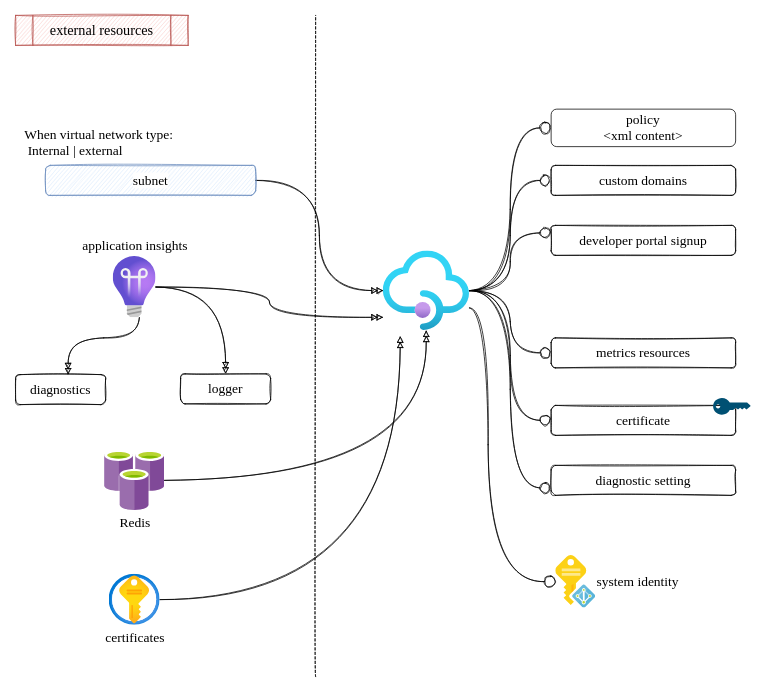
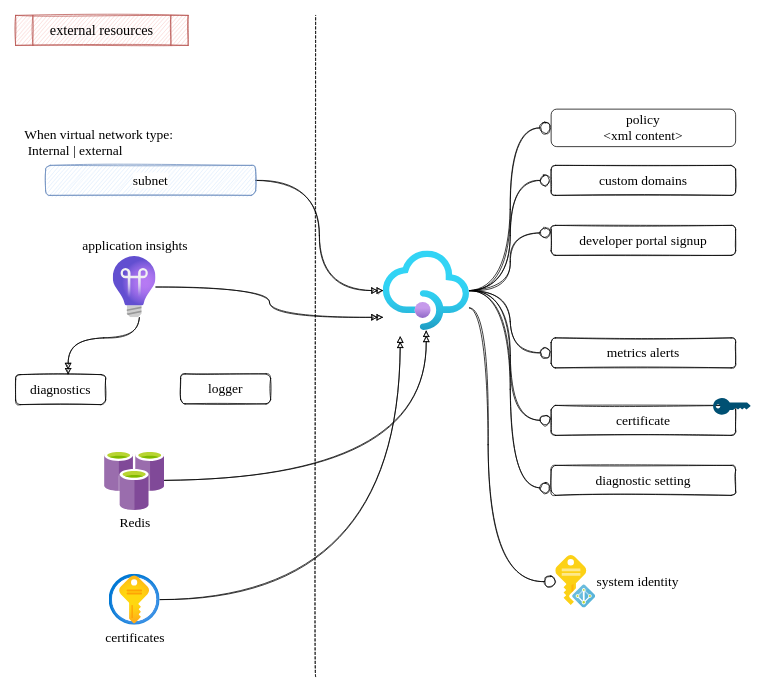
  <mxCell id="0" />
  <mxCell id="1" parent="0" />
  <mxCell id="2" value="" style="edgeStyle=orthogonalEdgeStyle;curved=1;rounded=0;orthogonalLoop=1;jettySize=auto;html=1;entryX=0;entryY=0.5;entryDx=0;entryDy=0;sketch=1;endArrow=circle;endFill=0;" parent="1" source="9" target="10" edge="1"><mxGeometry relative="1" as="geometry" /></mxCell>
  <mxCell id="3" style="edgeStyle=orthogonalEdgeStyle;curved=1;rounded=0;orthogonalLoop=1;jettySize=auto;html=1;fontFamily=Architects Daughter;fontSource=https%3A%2F%2Ffonts.googleapis.com%2Fcss%3Ffamily%3DArchitects%2BDaughter;fontSize=18;sketch=1;endArrow=circle;endFill=0;" parent="1" source="9" target="11" edge="1"><mxGeometry relative="1" as="geometry"><Array as="points"><mxPoint x="650" y="410" /><mxPoint x="650" y="775" /></Array></mxGeometry></mxCell>
  <mxCell id="4" value="" style="edgeStyle=orthogonalEdgeStyle;curved=1;rounded=0;sketch=1;orthogonalLoop=1;jettySize=auto;html=1;fontFamily=Architects Daughter;fontSource=https%3A%2F%2Ffonts.googleapis.com%2Fcss%3Ffamily%3DArchitects%2BDaughter;fontSize=18;endArrow=circle;endFill=0;entryX=0;entryY=0.25;entryDx=0;entryDy=0;" edge="1" parent="1" source="9" target="16"><mxGeometry relative="1" as="geometry" /></mxCell>
  <mxCell id="5" value="" style="edgeStyle=orthogonalEdgeStyle;curved=1;rounded=0;sketch=1;orthogonalLoop=1;jettySize=auto;html=1;fontFamily=Architects Daughter;fontSource=https%3A%2F%2Ffonts.googleapis.com%2Fcss%3Ffamily%3DArchitects%2BDaughter;fontSize=18;endArrow=circle;endFill=0;entryX=0;entryY=0.5;entryDx=0;entryDy=0;" edge="1" parent="1" source="9" target="17"><mxGeometry relative="1" as="geometry"><mxPoint x="740" y="370" as="targetPoint" /></mxGeometry></mxCell>
  <mxCell id="6" style="edgeStyle=orthogonalEdgeStyle;curved=1;rounded=0;sketch=1;orthogonalLoop=1;jettySize=auto;html=1;entryX=0;entryY=0.5;entryDx=0;entryDy=0;fontFamily=Architects Daughter;fontSource=https%3A%2F%2Ffonts.googleapis.com%2Fcss%3Ffamily%3DArchitects%2BDaughter;fontSize=18;endArrow=circle;endFill=0;" edge="1" parent="1" source="9" target="24"><mxGeometry relative="1" as="geometry" /></mxCell>
  <mxCell id="7" style="edgeStyle=orthogonalEdgeStyle;curved=1;rounded=0;sketch=1;orthogonalLoop=1;jettySize=auto;html=1;entryX=0;entryY=0.5;entryDx=0;entryDy=0;fontFamily=Architects Daughter;fontSource=https%3A%2F%2Ffonts.googleapis.com%2Fcss%3Ffamily%3DArchitects%2BDaughter;fontSize=18;endArrow=circle;endFill=0;" edge="1" parent="1" source="9" target="29"><mxGeometry relative="1" as="geometry" /></mxCell>
  <mxCell id="8" style="edgeStyle=orthogonalEdgeStyle;curved=1;rounded=0;sketch=1;orthogonalLoop=1;jettySize=auto;html=1;entryX=0;entryY=0.75;entryDx=0;entryDy=0;fontFamily=Architects Daughter;fontSource=https%3A%2F%2Ffonts.googleapis.com%2Fcss%3Ffamily%3DArchitects%2BDaughter;fontSize=18;endArrow=circle;endFill=0;" edge="1" parent="1" source="9" target="30"><mxGeometry relative="1" as="geometry" /></mxCell>
  <mxCell id="9" value="" style="aspect=fixed;html=1;points=[];align=center;image;fontSize=12;image=img/lib/azure2/app_services/API_Management_Services.svg;sketch=0;" parent="1" vertex="1"><mxGeometry x="510" y="333.85" width="115" height="106.15" as="geometry" /></mxCell>
  <mxCell id="10" value="policy &lt;br&gt;&amp;lt;xml content&amp;gt;" style="whiteSpace=wrap;html=1;verticalAlign=middle;labelBackgroundColor=default;sketch=0;rounded=1;fontFamily=Architects Daughter;fontSource=https%3A%2F%2Ffonts.googleapis.com%2Fcss%3Ffamily%3DArchitects%2BDaughter;fontSize=18;" parent="1" vertex="1"><mxGeometry x="734" y="145" width="246" height="50" as="geometry" /></mxCell>
  <mxCell id="11" value="system identity" style="sketch=1;aspect=fixed;html=1;points=[];align=left;image;fontSize=18;image=img/lib/mscae/Managed_Identities.svg;rounded=1;fontFamily=Architects Daughter;fontSource=https%3A%2F%2Ffonts.googleapis.com%2Fcss%3Ffamily%3DArchitects%2BDaughter;labelPosition=right;verticalLabelPosition=middle;verticalAlign=middle;" parent="1" vertex="1"><mxGeometry x="740" y="740" width="53.2" height="70" as="geometry" /></mxCell>
  <mxCell id="12" style="edgeStyle=orthogonalEdgeStyle;curved=1;rounded=0;sketch=1;orthogonalLoop=1;jettySize=auto;html=1;entryX=0;entryY=0.5;entryDx=0;entryDy=0;entryPerimeter=0;fontFamily=Architects Daughter;fontSource=https%3A%2F%2Ffonts.googleapis.com%2Fcss%3Ffamily%3DArchitects%2BDaughter;fontSize=18;endArrow=doubleBlock;endFill=1;" edge="1" parent="1" source="13" target="9"><mxGeometry relative="1" as="geometry" /></mxCell>
  <mxCell id="13" value="subnet&lt;br&gt;" style="whiteSpace=wrap;html=1;verticalAlign=middle;labelBackgroundColor=default;sketch=1;rounded=1;fontFamily=Architects Daughter;fontSource=https%3A%2F%2Ffonts.googleapis.com%2Fcss%3Ffamily%3DArchitects%2BDaughter;fontSize=18;fillColor=#dae8fc;strokeColor=#6c8ebf;" parent="1" vertex="1"><mxGeometry x="60" y="220" width="280" height="40" as="geometry" /></mxCell>
  <mxCell id="14" value="" style="endArrow=none;dashed=1;html=1;rounded=0;sketch=1;fontFamily=Architects Daughter;fontSource=https%3A%2F%2Ffonts.googleapis.com%2Fcss%3Ffamily%3DArchitects%2BDaughter;curved=1;" edge="1" parent="1"><mxGeometry width="50" height="50" relative="1" as="geometry"><mxPoint x="420" y="902" as="sourcePoint" /><mxPoint x="420" y="20" as="targetPoint" /></mxGeometry></mxCell>
  <mxCell id="15" value="external resources" style="shape=process;whiteSpace=wrap;html=1;backgroundOutline=1;fontFamily=Architects Daughter;fontSource=https%3A%2F%2Ffonts.googleapis.com%2Fcss%3Ffamily%3DArchitects%2BDaughter;fillColor=#f8cecc;strokeColor=#b85450;sketch=1;fontSize=19;" vertex="1" parent="1"><mxGeometry x="20" y="20" width="230" height="40" as="geometry" /></mxCell>
  <mxCell id="16" value="developer portal signup" style="whiteSpace=wrap;html=1;verticalAlign=middle;labelBackgroundColor=default;sketch=1;rounded=1;fontFamily=Architects Daughter;fontSource=https%3A%2F%2Ffonts.googleapis.com%2Fcss%3Ffamily%3DArchitects%2BDaughter;fontSize=18;" vertex="1" parent="1"><mxGeometry x="734" y="300" width="246" height="40" as="geometry" /></mxCell>
  <mxCell id="17" value="custom domains" style="whiteSpace=wrap;html=1;verticalAlign=middle;labelBackgroundColor=default;sketch=1;rounded=1;fontFamily=Architects Daughter;fontSource=https%3A%2F%2Ffonts.googleapis.com%2Fcss%3Ffamily%3DArchitects%2BDaughter;fontSize=18;" vertex="1" parent="1"><mxGeometry x="734" y="220" width="246" height="40" as="geometry" /></mxCell>
  <mxCell id="18" style="edgeStyle=orthogonalEdgeStyle;curved=1;rounded=0;sketch=1;orthogonalLoop=1;jettySize=auto;html=1;entryX=0;entryY=0.836;entryDx=0;entryDy=0;entryPerimeter=0;fontFamily=Architects Daughter;fontSource=https%3A%2F%2Ffonts.googleapis.com%2Fcss%3Ffamily%3DArchitects%2BDaughter;fontSize=18;endArrow=doubleBlock;endFill=1;" edge="1" parent="1" source="21" target="9"><mxGeometry relative="1" as="geometry" /></mxCell>
- <mxCell id="19" value="" style="edgeStyle=orthogonalEdgeStyle;curved=1;rounded=0;sketch=1;orthogonalLoop=1;jettySize=auto;html=1;fontFamily=Architects Daughter;fontSource=https%3A%2F%2Ffonts.googleapis.com%2Fcss%3Ffamily%3DArchitects%2BDaughter;fontSize=18;endArrow=doubleBlock;endFill=1;" edge="1" parent="1" source="21" target="22"><mxGeometry relative="1" as="geometry" /></mxCell>
  <mxCell id="20" value="" style="edgeStyle=orthogonalEdgeStyle;curved=1;rounded=0;sketch=1;orthogonalLoop=1;jettySize=auto;html=1;fontFamily=Architects Daughter;fontSource=https%3A%2F%2Ffonts.googleapis.com%2Fcss%3Ffamily%3DArchitects%2BDaughter;fontSize=18;endArrow=doubleBlock;endFill=1;" edge="1" parent="1" source="21" target="23"><mxGeometry relative="1" as="geometry"><Array as="points"><mxPoint x="185" y="450" /><mxPoint x="90" y="450" /></Array></mxGeometry></mxCell>
  <mxCell id="21" value="application insights" style="aspect=fixed;html=1;points=[];align=center;image;fontSize=18;image=img/lib/azure2/management_governance/Application_Insights.svg;rounded=1;glass=0;sketch=1;fontFamily=Architects Daughter;fontSource=https%3A%2F%2Ffonts.googleapis.com%2Fcss%3Ffamily%3DArchitects%2BDaughter;verticalAlign=bottom;labelPosition=center;verticalLabelPosition=top;" vertex="1" parent="1"><mxGeometry x="150" y="341.39" width="57" height="81.61" as="geometry" /></mxCell>
  <mxCell id="22" value="logger" style="whiteSpace=wrap;html=1;fontSize=18;fontFamily=Architects Daughter;verticalAlign=middle;labelBackgroundColor=default;rounded=1;glass=0;sketch=1;fontSource=https%3A%2F%2Ffonts.googleapis.com%2Fcss%3Ffamily%3DArchitects%2BDaughter;" vertex="1" parent="1"><mxGeometry x="240" y="498" width="120" height="40" as="geometry" /></mxCell>
  <mxCell id="23" value="diagnostics" style="whiteSpace=wrap;html=1;fontSize=18;fontFamily=Architects Daughter;verticalAlign=middle;labelBackgroundColor=default;rounded=1;glass=0;sketch=1;fontSource=https%3A%2F%2Ffonts.googleapis.com%2Fcss%3Ffamily%3DArchitects%2BDaughter;" vertex="1" parent="1"><mxGeometry x="20" y="499" width="120" height="40" as="geometry" /></mxCell>
- <mxCell id="24" value="metrics resources" style="whiteSpace=wrap;html=1;verticalAlign=middle;labelBackgroundColor=default;sketch=1;rounded=1;fontFamily=Architects Daughter;fontSource=https%3A%2F%2Ffonts.googleapis.com%2Fcss%3Ffamily%3DArchitects%2BDaughter;fontSize=18;" vertex="1" parent="1"><mxGeometry x="734" y="450" width="246" height="40" as="geometry" /></mxCell>
+ <mxCell id="24" value="metrics alerts" style="whiteSpace=wrap;html=1;verticalAlign=middle;labelBackgroundColor=default;sketch=1;rounded=1;fontFamily=Architects Daughter;fontSource=https%3A%2F%2Ffonts.googleapis.com%2Fcss%3Ffamily%3DArchitects%2BDaughter;fontSize=18;" vertex="1" parent="1"><mxGeometry x="734" y="450" width="246" height="40" as="geometry" /></mxCell>
  <mxCell id="25" style="edgeStyle=orthogonalEdgeStyle;curved=1;rounded=0;sketch=1;orthogonalLoop=1;jettySize=auto;html=1;fontFamily=Architects Daughter;fontSource=https%3A%2F%2Ffonts.googleapis.com%2Fcss%3Ffamily%3DArchitects%2BDaughter;fontSize=18;endArrow=doubleBlock;endFill=0;" edge="1" parent="1" source="26" target="9"><mxGeometry relative="1" as="geometry" /></mxCell>
  <mxCell id="26" value="Redis" style="sketch=0;aspect=fixed;html=1;points=[];align=center;image;fontSize=18;image=img/lib/mscae/Azure_Cache_for_Redis.svg;rounded=1;glass=0;fontFamily=Architects Daughter;fontSource=https%3A%2F%2Ffonts.googleapis.com%2Fcss%3Ffamily%3DArchitects%2BDaughter;" vertex="1" parent="1"><mxGeometry x="138.5" y="600" width="80" height="80" as="geometry" /></mxCell>
  <mxCell id="27" style="edgeStyle=orthogonalEdgeStyle;curved=1;rounded=0;sketch=1;orthogonalLoop=1;jettySize=auto;html=1;entryX=0.198;entryY=1.074;entryDx=0;entryDy=0;entryPerimeter=0;fontFamily=Architects Daughter;fontSource=https%3A%2F%2Ffonts.googleapis.com%2Fcss%3Ffamily%3DArchitects%2BDaughter;fontSize=18;endArrow=doubleBlock;endFill=0;" edge="1" parent="1" source="28" target="9"><mxGeometry relative="1" as="geometry" /></mxCell>
  <mxCell id="28" value="certificates" style="aspect=fixed;html=1;points=[];align=center;image;fontSize=18;image=img/lib/azure2/security/Key_Vaults.svg;rounded=1;glass=0;sketch=1;fontFamily=Architects Daughter;fontSource=https%3A%2F%2Ffonts.googleapis.com%2Fcss%3Ffamily%3DArchitects%2BDaughter;" vertex="1" parent="1"><mxGeometry x="144.5" y="765" width="68" height="68" as="geometry" /></mxCell>
  <mxCell id="29" value="certificate" style="whiteSpace=wrap;html=1;verticalAlign=middle;labelBackgroundColor=default;sketch=1;rounded=1;fontFamily=Architects Daughter;fontSource=https%3A%2F%2Ffonts.googleapis.com%2Fcss%3Ffamily%3DArchitects%2BDaughter;fontSize=18;" vertex="1" parent="1"><mxGeometry x="734" y="540" width="246" height="40" as="geometry" /></mxCell>
  <mxCell id="30" value="diagnostic setting" style="whiteSpace=wrap;html=1;verticalAlign=middle;labelBackgroundColor=default;sketch=1;rounded=1;fontFamily=Architects Daughter;fontSource=https%3A%2F%2Ffonts.googleapis.com%2Fcss%3Ffamily%3DArchitects%2BDaughter;fontSize=18;" vertex="1" parent="1"><mxGeometry x="734" y="620" width="246" height="40" as="geometry" /></mxCell>
  <mxCell id="31" value="" style="points=[[0,0.5,0],[0.24,0,0],[0.5,0.28,0],[0.995,0.475,0],[0.5,0.72,0],[0.24,1,0]];verticalLabelPosition=bottom;sketch=0;html=1;verticalAlign=top;aspect=fixed;align=center;pointerEvents=1;shape=mxgraph.cisco19.key;fillColor=#005073;strokeColor=none;rounded=1;glass=0;fontFamily=Architects Daughter;fontSource=https%3A%2F%2Ffonts.googleapis.com%2Fcss%3Ffamily%3DArchitects%2BDaughter;fontSize=18;" vertex="1" parent="1"><mxGeometry x="950" y="530" width="50" height="22.5" as="geometry" /></mxCell>
  <mxCell id="32" value="When virtual network type:&lt;br&gt;&amp;nbsp;Internal | external" style="text;html=1;strokeColor=none;fillColor=none;align=left;verticalAlign=middle;whiteSpace=wrap;rounded=0;glass=0;sketch=1;fontFamily=Architects Daughter;fontSource=https%3A%2F%2Ffonts.googleapis.com%2Fcss%3Ffamily%3DArchitects%2BDaughter;fontSize=18;" vertex="1" parent="1"><mxGeometry x="30" y="160" width="350" height="60" as="geometry" /></mxCell>
